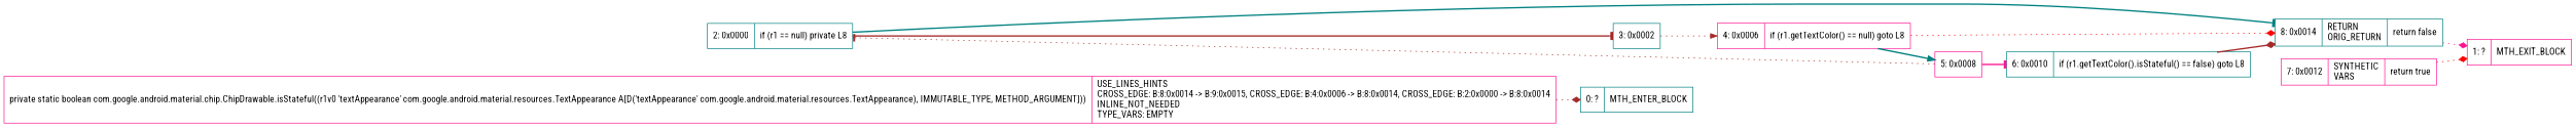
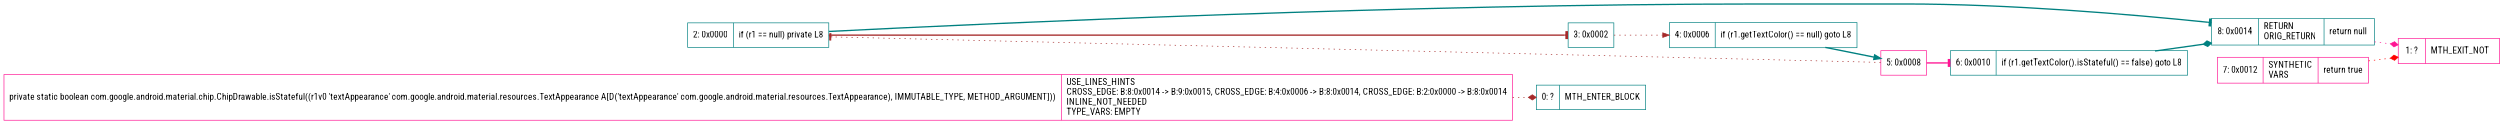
  digraph {
    fontname="Roboto Condensed"
    rankdir=LR
    node [color=teal fontname="Roboto Condensed" shape=record]
    edge [arrowhead=diamond color=brown fontname="Roboto Condensed" style=dotted]
    n1 [label="{0\:\ ?|MTH_ENTER_BLOCK\l}"]
    n2 [label="{2\:\ 0x0000|if (r1 == null) private L8\l}"]
    n3 [label="{3\:\ 0x0002}"]
-   n4 [label="{8\:\ 0x0014|RETURN\lORIG_RETURN\l|return false\l}"]
-   n5 [color=deeppink label="{4\:\ 0x0006|if (r1.getTextColor() == null) goto L8\l}"]
-   n6 [color=deeppink label="{1\:\ ?|MTH_EXIT_BLOCK\l}"]
+   n4 [label="{8\:\ 0x0014|RETURN\lORIG_RETURN\l|return null\l}"]
+   n5 [label="{4\:\ 0x0006|if (r1.getTextColor() == null) goto L8\l}"]
+   n6 [color=deeppink label="{1\:\ ?|MTH_EXIT_NOT\l}"]
    n7 [color=deeppink label="{5\:\ 0x0008}"]
    n8 [label="{6\:\ 0x0010|if (r1.getTextColor().isStateful() == false) goto L8\l}"]
    n9 [color=deeppink label="{7\:\ 0x0012|SYNTHETIC\lVARS\l|return true\l}"]
    n10 [color=deeppink label="{private static boolean com.google.android.material.chip.ChipDrawable.isStateful((r1v0 'textAppearance' com.google.android.material.resources.TextAppearance A[D('textAppearance' com.google.android.material.resources.TextAppearance), IMMUTABLE_TYPE, METHOD_ARGUMENT]))  | USE_LINES_HINTS\lCROSS_EDGE: B:8:0x0014 \-\> B:9:0x0015, CROSS_EDGE: B:4:0x0006 \-\> B:8:0x0014, CROSS_EDGE: B:2:0x0000 \-\> B:8:0x0014\lINLINE_NOT_NEEDED\lTYPE_VARS: EMPTY\l}"]
    n2 -> n3 [arrowhead=tee style=bold]
    n2 -> n4 [arrowhead=tee color=teal style=bold]
    n3 -> n5 [arrowhead=normal]
    n4 -> n6 [color=deeppink]
-   n5 -> n4 [color=red]
    n5 -> n7 [arrowhead=normal color=teal style=bold]
    n7 -> n2 [arrowhead=tee]
    n7 -> n8 [arrowhead=tee color=deeppink style=bold]
-   n8 -> n4 [style=bold]
+   n8 -> n4 [color=teal style=bold]
    n9 -> n6 [color=red]
    n10 -> n1
  }
